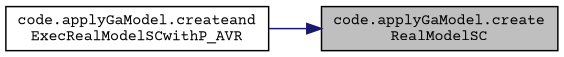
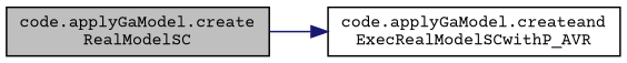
  digraph {
    rankdir=LR
    fontname="Courier Prime"
    node [color=black fontname="Courier Prime" fontsize=10 shape=record style=filled]
    n1 [fillcolor=grey75 fontcolor=black height=0.2 label="code.applyGaModel.create\lRealModelSC" width=0.4]
    n2 [fillcolor=white height=0.2 label="code.applyGaModel.createand\lExecRealModelSCwithP_AVR" width=0.4]
-   n2 -> n1 [color=midnightblue fontname="Courier Prime" fontsize=10 labelfontname=Helvetica labelfontsize=10 style=solid]
+   n1 -> n2 [color=midnightblue fontname="Courier Prime" fontsize=10 labelfontname=Helvetica labelfontsize=10 style=solid]
  }
